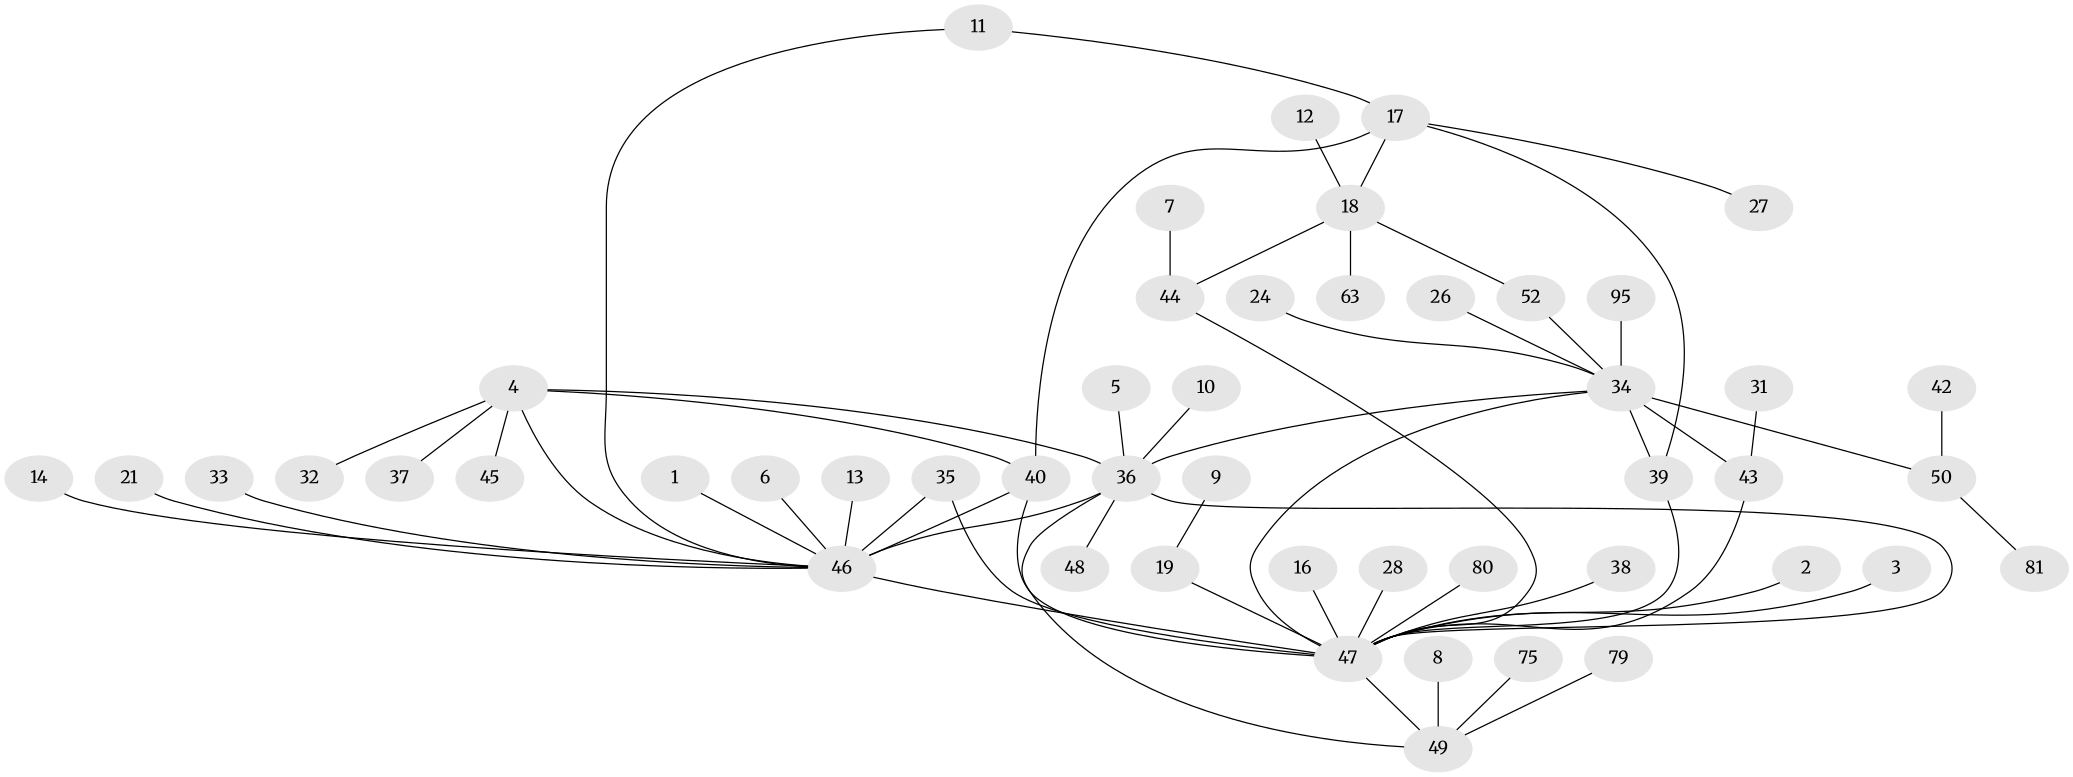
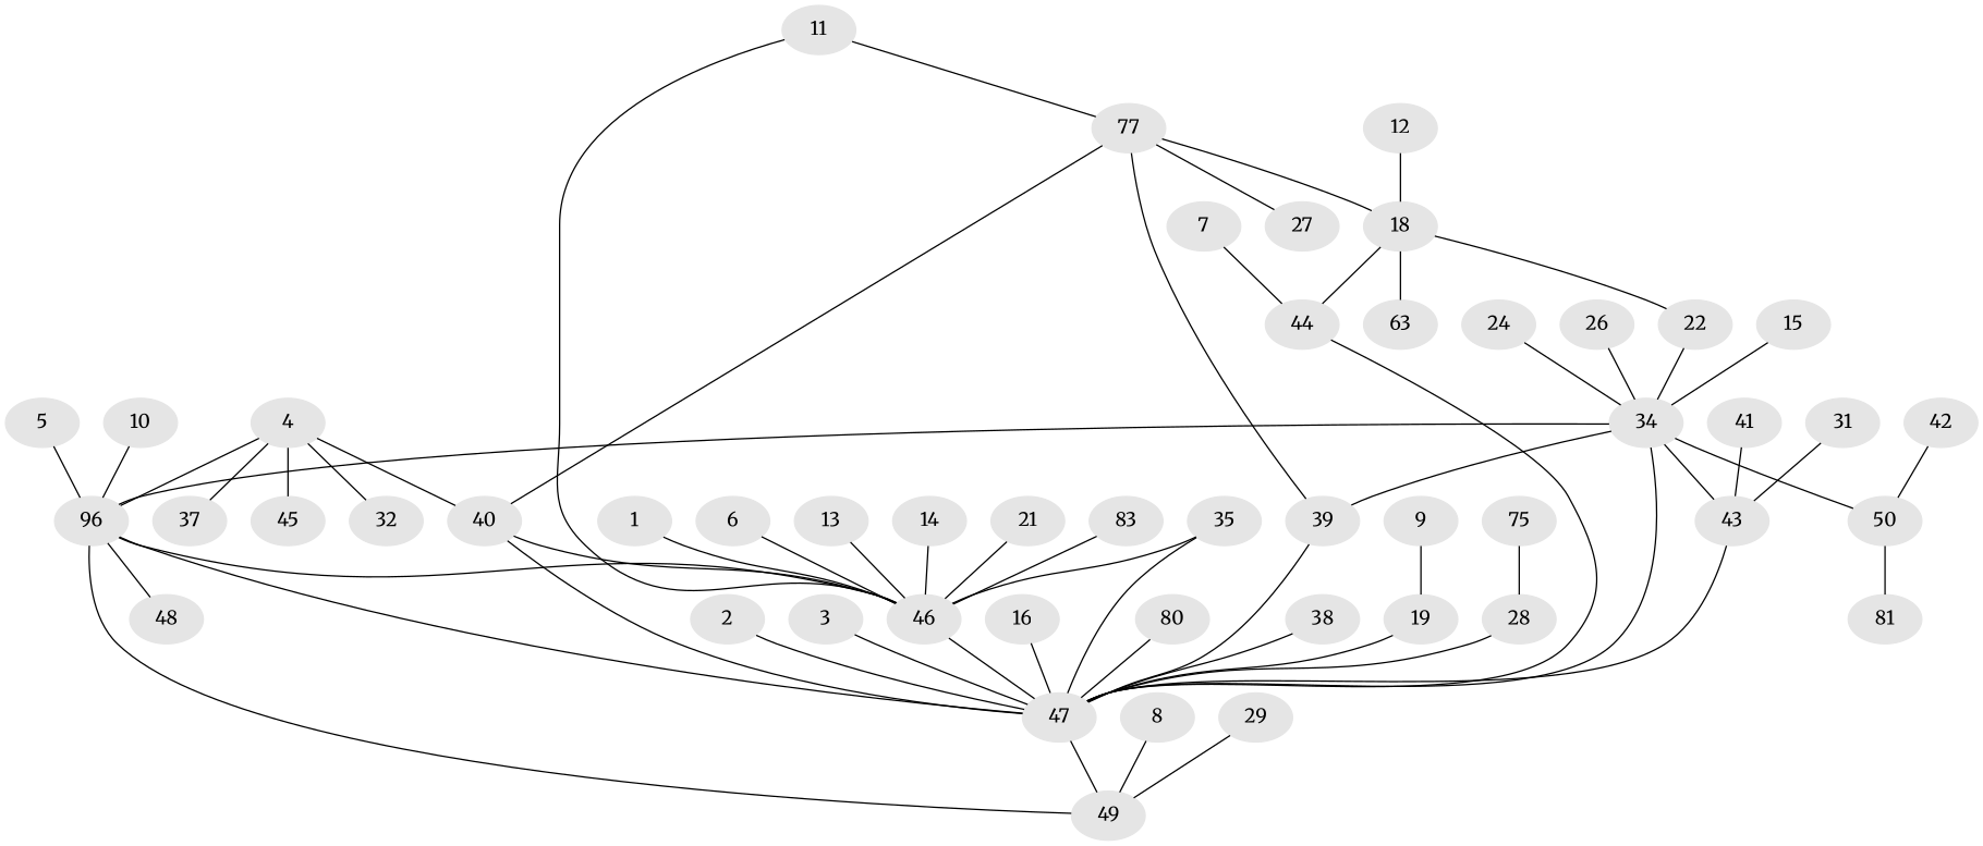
  graph {
    fontname=Merriweather
    node [color=gray90 fontname=Merriweather style=filled]
    edge [fontname=Merriweather weight=1.0]
    1
    46
    47
    2
    49
    3
    4
    32
-   36
+   36 [label=96]
    37
    40
    45
    48
    5
    6
    7
    44
    8
    9
    19
    10
    11
-   17
+   17 [label=77]
    18
    27
    39
    12
-   22 [label=52]
+   22
    n29 [label=63]
    13
    14
-   15 [label=95]
+   15
    34
    43
    50
    16
    21
    24
    n39 [label=75]
    26
    28
-   29 [label=79]
+   29
    n43 [label=80]
    31
-   33
+   33 [label=83]
    n46 [label=81]
    35
    38
+   41
    42
    1 -- 46
    46 -- 47 [weight=3.0]
    47 -- 49
    2 -- 47
    3 -- 47
-   4 -- 46
    4 -- 32
    4 -- 36
    4 -- 37
    4 -- 40
    4 -- 45
    36 -- 46 [weight=2.0]
    36 -- 47
    36 -- 49
    36 -- 48
    40 -- 46
    40 -- 47
    5 -- 36
    6 -- 46
    7 -- 44
    44 -- 47
    8 -- 49
    9 -- 19
    19 -- 47
    10 -- 36
    11 -- 46
    11 -- 17
    17 -- 40
    17 -- 18
    17 -- 27
    17 -- 39
    18 -- 44
    18 -- 22
    18 -- n29
    39 -- 47
    12 -- 18
    22 -- 34
    13 -- 46
    14 -- 46
    15 -- 34
    34 -- 47
    34 -- 36
    34 -- 39
    34 -- 43
    34 -- 50
    43 -- 47
    50 -- n46
    16 -- 47
    21 -- 46
    24 -- 34
-   n39 -- 49
+   n39 -- 28
    26 -- 34
    28 -- 47
    29 -- 49
    n43 -- 47
    31 -- 43
    33 -- 46
    35 -- 46
    35 -- 47
    38 -- 47
+   41 -- 43
    42 -- 50
  }
